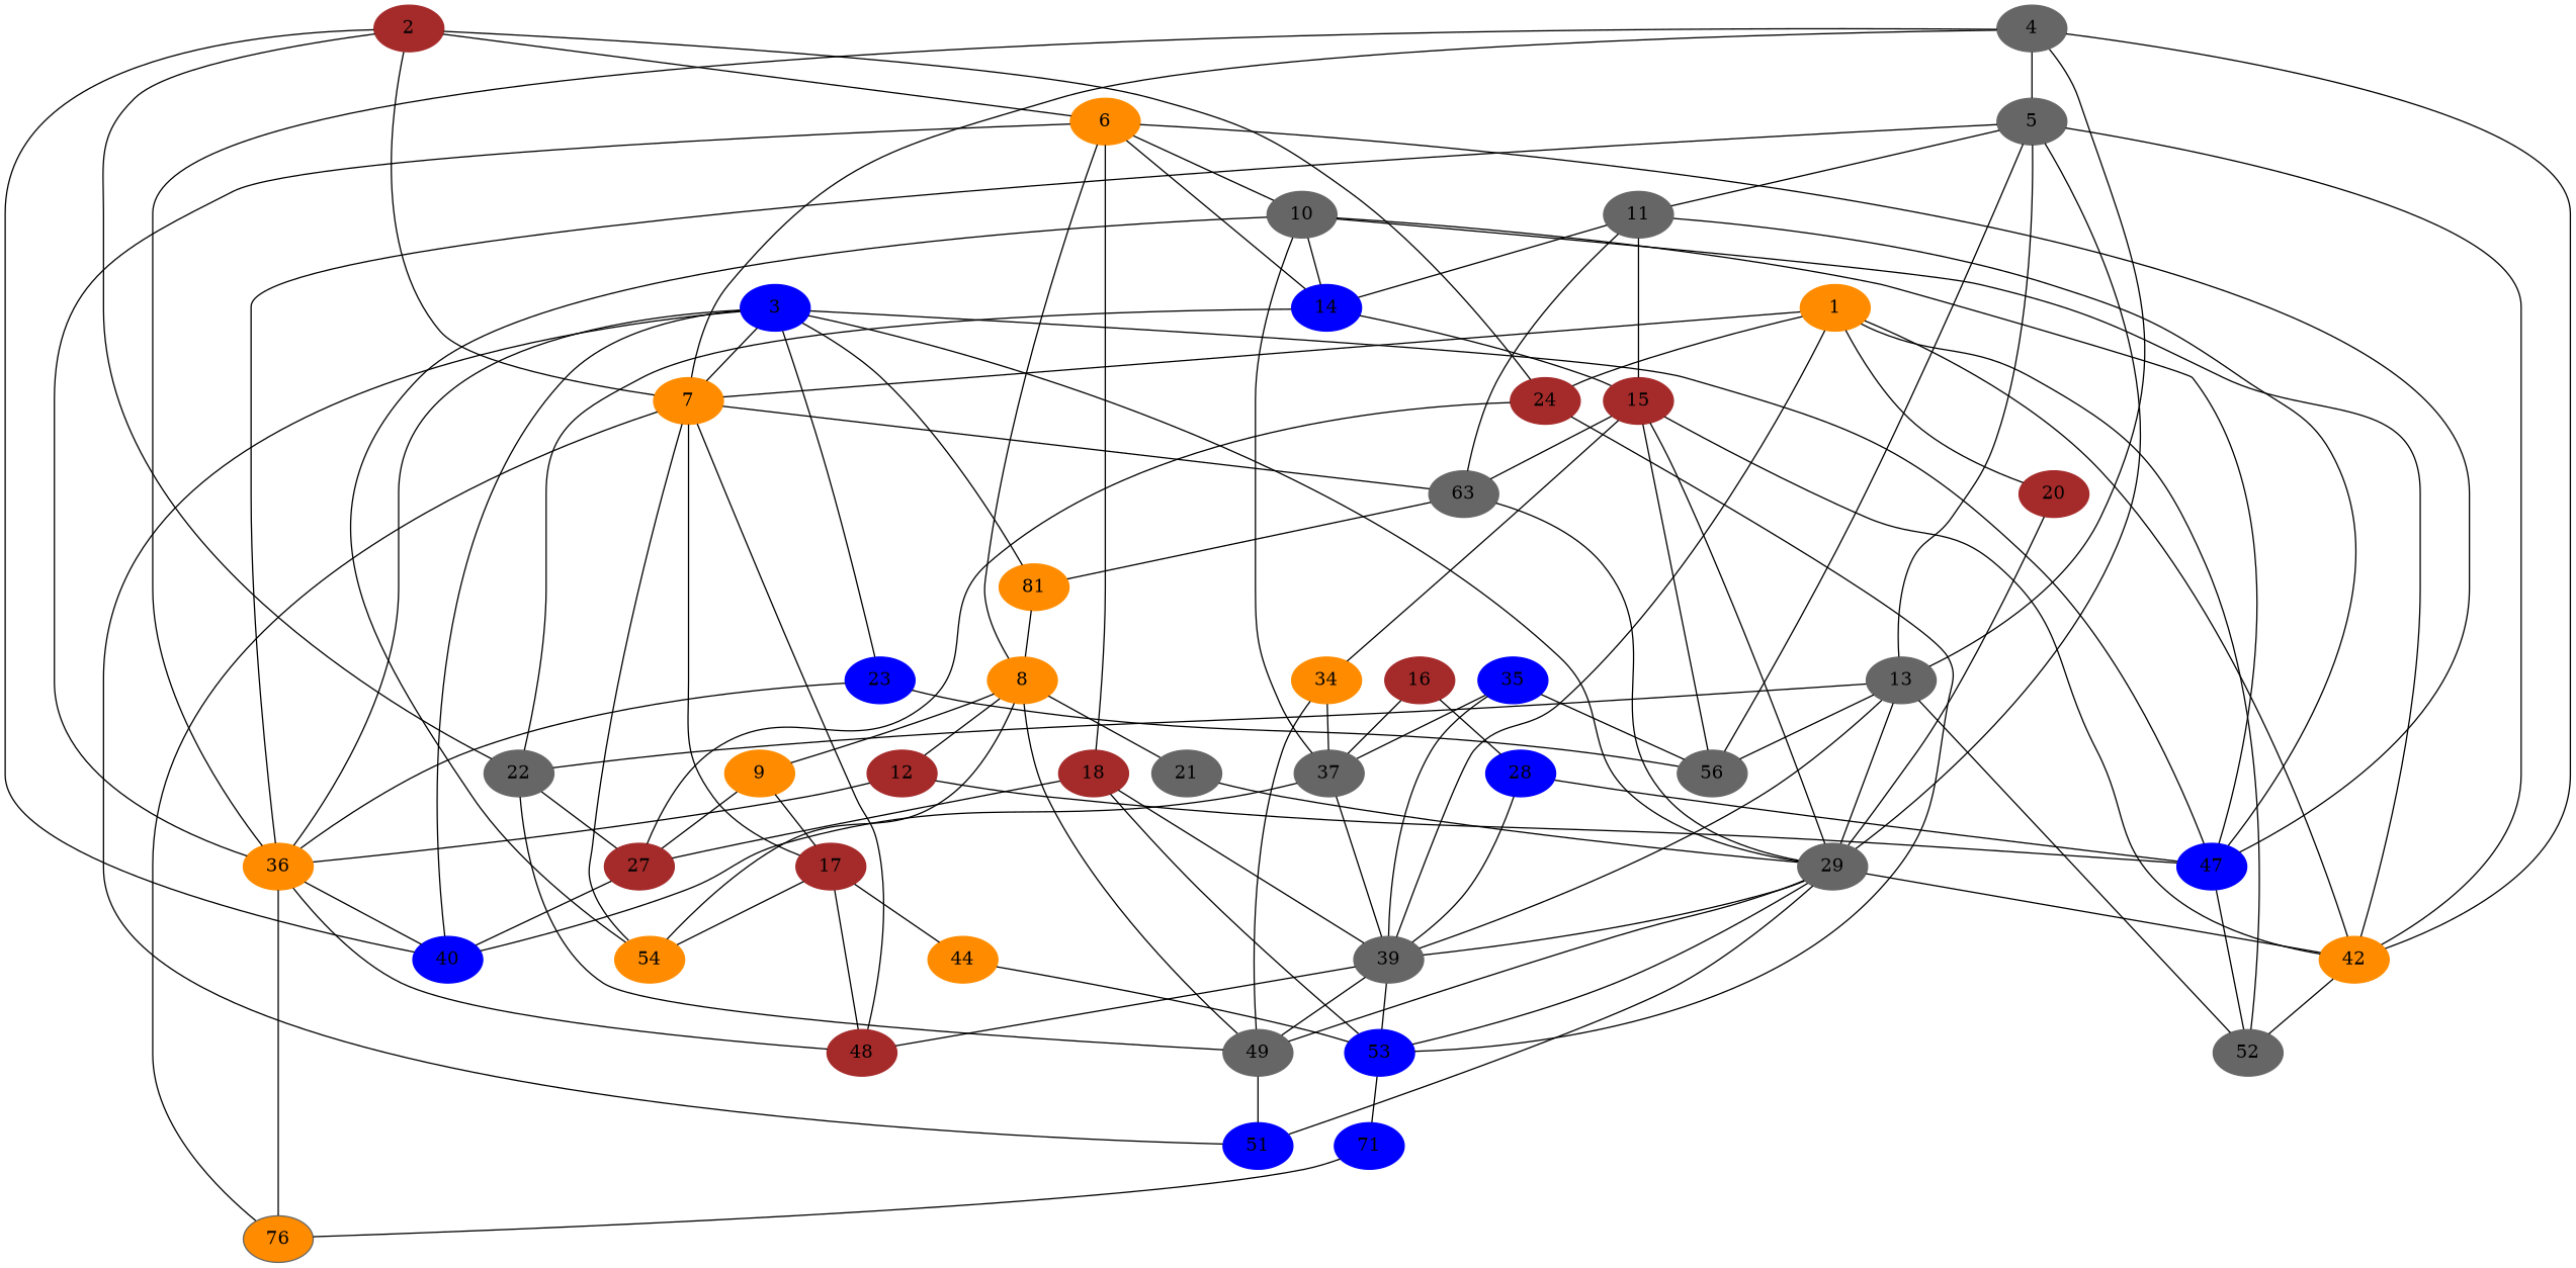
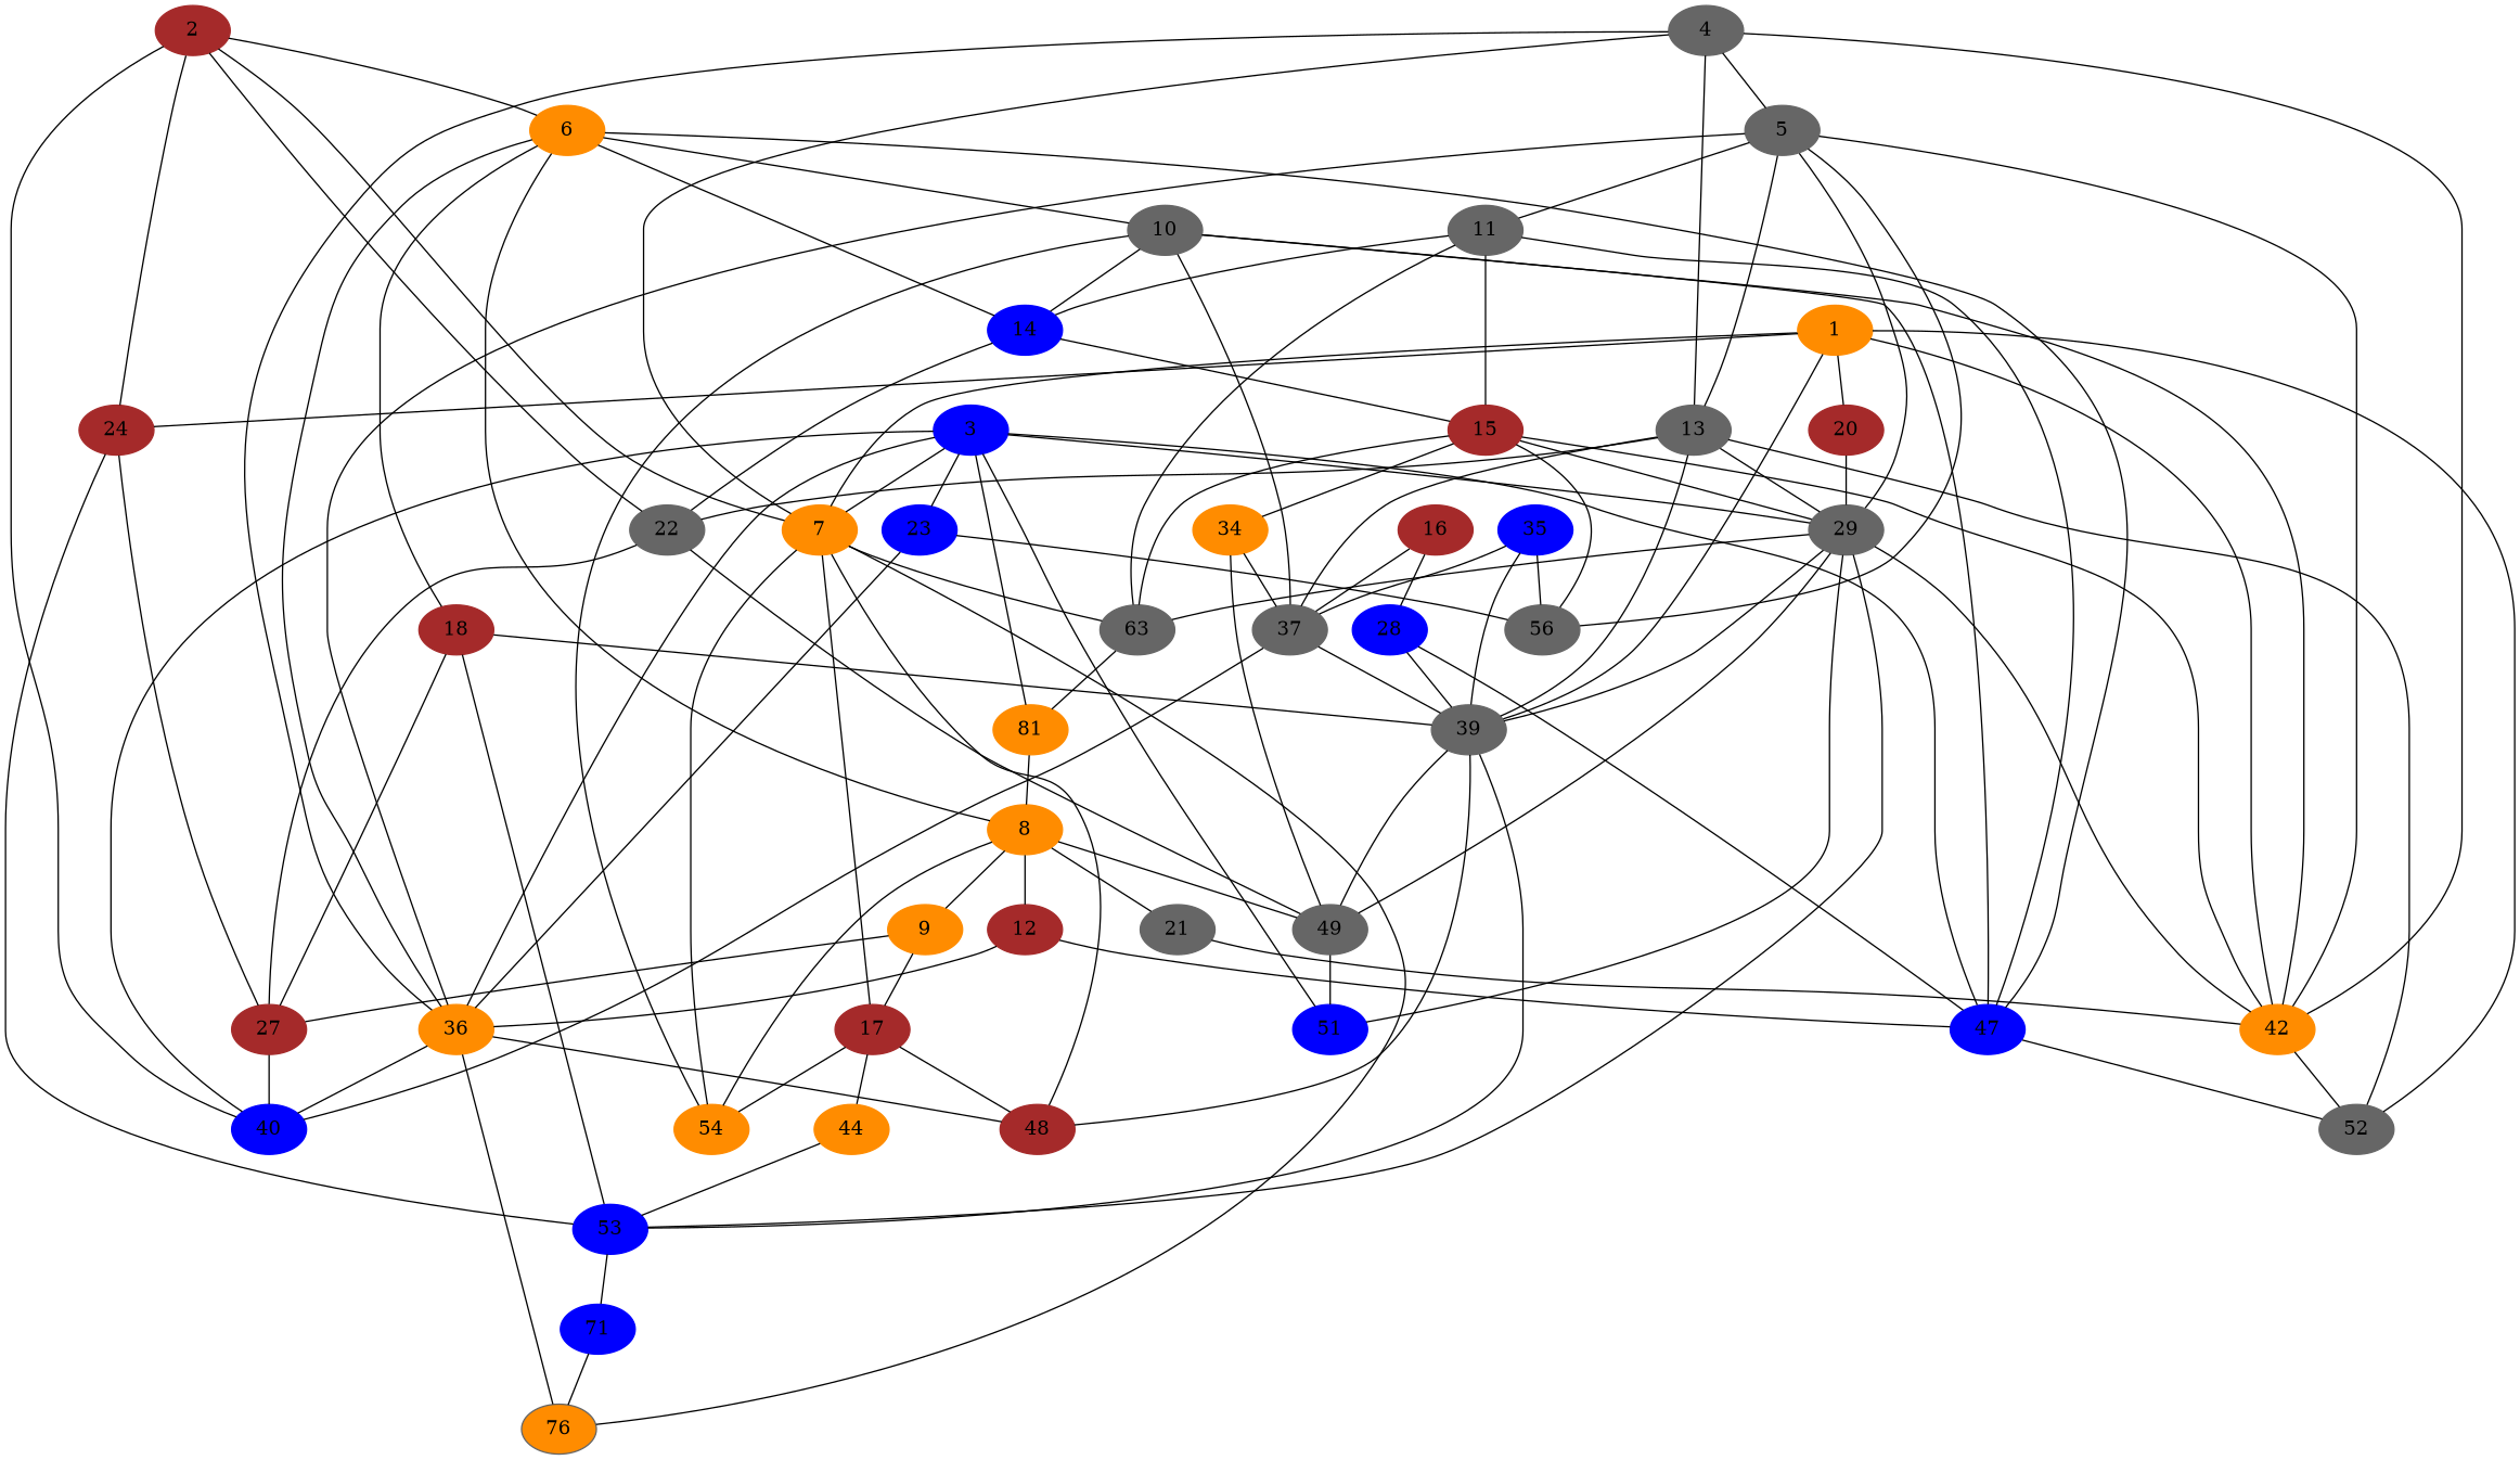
  graph {
    node [color=gray40 style=filled]
    1 [color=darkorange super="+31"]
    7 [color=darkorange super="+26"]
    20 [color=brown]
    24 [color=brown]
    39 [super="+69"]
    42 [color=darkorange super="+77"]
    52 [super="+70"]
    17 [color=brown super="+43"]
    48 [color=brown]
    54 [color=darkorange super="+58"]
    63 [super="+78"]
    76 [fillcolor=darkorange super="+80"]
    8 [color=darkorange super="+74"]
    9 [color=darkorange]
    12 [color=brown super="+19"]
    21
    49 [super="+68"]
    29 [super="+33"]
    27 [color=brown]
    53 [color=blue super="+75"]
    2 [color=brown super="+62"]
    6 [color=darkorange super="+55"]
    22 [super="+38"]
    40 [color=blue super="+45"]
    36 [color=darkorange super="+73"]
    47 [color=blue super="+60"]
    10 [super="+59"]
    14 [color=blue super="+79"]
    18 [color=brown super="+64"]
    3 [color=blue super="+30"]
    23 [color=blue super="+32"]
    51 [color=blue super="+66"]
    81 [color=darkorange]
    56 [super="+67"]
    4 [super="+72"]
    5 [super="+65"]
    13 [super="+57"]
    11 [super="+61"]
    15 [color=brown super="+46"]
    37 [super="+41"]
    44 [color=darkorange super="+50"]
    34 [color=darkorange]
    16 [color=brown]
    28 [color=blue]
    71 [color=blue]
    35 [color=blue]
    1 -- 7
    1 -- 20
    1 -- 24 [weight=2]
    1 -- 39
    1 -- 42
    1 -- 52
    7 -- 17
    7 -- 48
    7 -- 54
    7 -- 63
    7 -- 76
    20 -- 29
    24 -- 27
    24 -- 53
    39 -- 48
    39 -- 49
    39 -- 53
    42 -- 52
    17 -- 48
    17 -- 54
    17 -- 44
    63 -- 81
    8 -- 54
    8 -- 9
    8 -- 12 [weight=2]
    8 -- 21
    8 -- 49
    9 -- 17
    9 -- 27
    12 -- 36
    12 -- 47
-   21 -- 29
+   21 -- 42
    49 -- 51
    29 -- 39
    29 -- 42
    29 -- 63
    29 -- 49
    29 -- 53
    29 -- 51
    27 -- 40
    53 -- 71
    2 -- 7
    2 -- 24
    2 -- 6
    2 -- 22
    2 -- 40
    6 -- 8
    6 -- 36
    6 -- 47
    6 -- 10
    6 -- 14
    6 -- 18
    22 -- 49
    22 -- 27
    36 -- 48
    36 -- 76 [weight=2]
    36 -- 40
    47 -- 52
    10 -- 42
    10 -- 54
    10 -- 47
    10 -- 14
    10 -- 37
    14 -- 22
    14 -- 15
    18 -- 39
    18 -- 27
    18 -- 53
    3 -- 7
    3 -- 29
    3 -- 40
    3 -- 36
    3 -- 47
    3 -- 23
    3 -- 51
    3 -- 81
    23 -- 36
    23 -- 56 [weight=2]
    81 -- 8
    4 -- 7
    4 -- 42
    4 -- 36
    4 -- 5
    4 -- 13
    5 -- 42
    5 -- 29
    5 -- 36
    5 -- 56
    5 -- 13
    5 -- 11
    13 -- 39
    13 -- 52
    13 -- 29
    13 -- 22
-   13 -- 56
+   13 -- 37
    11 -- 63
    11 -- 47
    11 -- 14
    11 -- 15
    15 -- 42
    15 -- 63
    15 -- 29
    15 -- 56
    15 -- 34
    37 -- 39
    37 -- 40
    44 -- 53
    34 -- 49
    34 -- 37
    16 -- 37
    16 -- 28
    28 -- 39
    28 -- 47
    71 -- 76
    35 -- 39
    35 -- 56
    35 -- 37
  }
